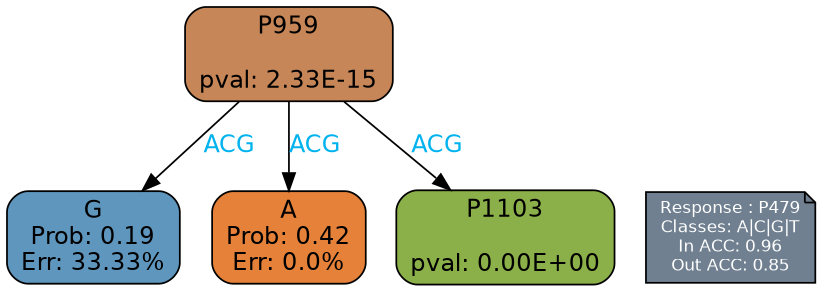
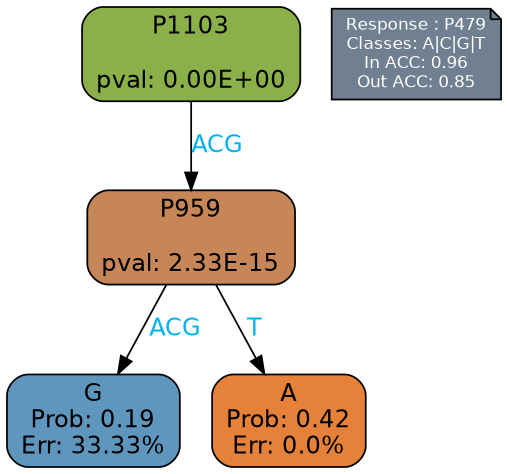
  digraph {
    ranksep=equally
    splines=polylines
    node [color=black fontname=helvetica shape=box style="filled, rounded"]
    edge [fontcolor=deepskyblue2 fontname=helvetica]
    n1 [fillcolor="#5f96be" label="G\nProb: 0.19\nErr: 33.33%"]
    n2 [fillcolor="#e58139" label="A\nProb: 0.42\nErr: 0.0%"]
    n3 [align=left fillcolor=slategray fontcolor=white fontsize=10 label="Response : P479\nClasses: A|C|G|T\nIn ACC: 0.96\nOut ACC: 0.85\n" shape=note style=filled]
    n4 [fillcolor="#8cb049" label="P1103\n\npval: 0.00E+00"]
    n5 [fillcolor="#c68657" label="P959\n\npval: 2.33E-15"]
    subgraph sub_1 {
      rank=same
      n1
      n2
    }
    subgraph sub_2 {
      rank=same
      n3
      n4
    }
-   n5 -> n4 [label=ACG]
+   n4 -> n5 [label=ACG]
    n5 -> n1 [label=ACG]
-   n5 -> n2 [label=ACG]
+   n5 -> n2 [label=T]
  }
